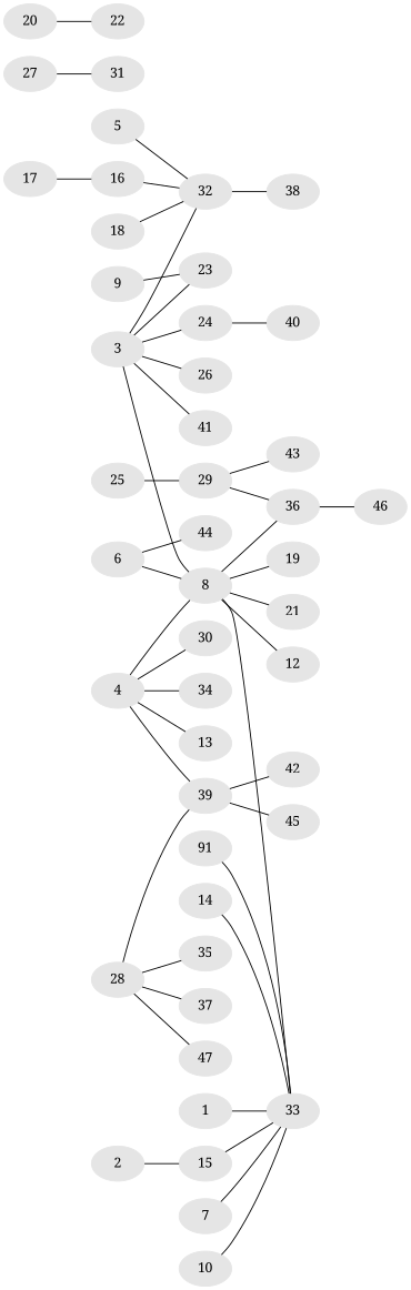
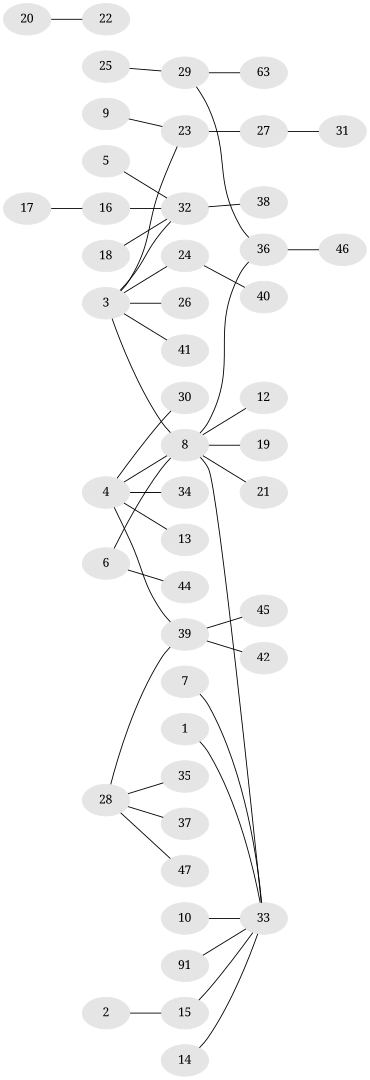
  graph {
    fontname="Noto Serif"
    rankdir=LR
    node [color=gray90 fontname="Noto Serif" style=filled]
    edge [fontname="Noto Serif" weight=1.0]
    1
    33
    2
    15
    3
    8
    23
    24
    26
    32
    41
    12
    19
    21
    36
    27
    40
    38
    4
    13
    30
    34
    39
    42
    45
    5
    6
    44
    7
    46
    9
    10
    n33 [label=91]
    14
    16
    17
    18
    20
    22
    31
    25
    29
-   43
+   43 [label=63]
    28
    35
    37
    47
    1 -- 33
    2 -- 15
    15 -- 33
    3 -- 8
    3 -- 23
    3 -- 24
    3 -- 26
    3 -- 32
    3 -- 41
    8 -- 33
    8 -- 12
    8 -- 19
    8 -- 21
    8 -- 36
+   23 -- 27
    24 -- 40
    32 -- 38
    36 -- 46
    27 -- 31
    4 -- 8
    4 -- 13
    4 -- 30
    4 -- 34
    4 -- 39
    39 -- 42
    39 -- 45
    5 -- 32
    6 -- 8
    6 -- 44
    7 -- 33
    9 -- 23
    10 -- 33
    n33 -- 33
    14 -- 33
    16 -- 32
    17 -- 16
    18 -- 32
    20 -- 22
    25 -- 29
    29 -- 36
    29 -- 43
    28 -- 39
    28 -- 35
    28 -- 37
    28 -- 47
  }
